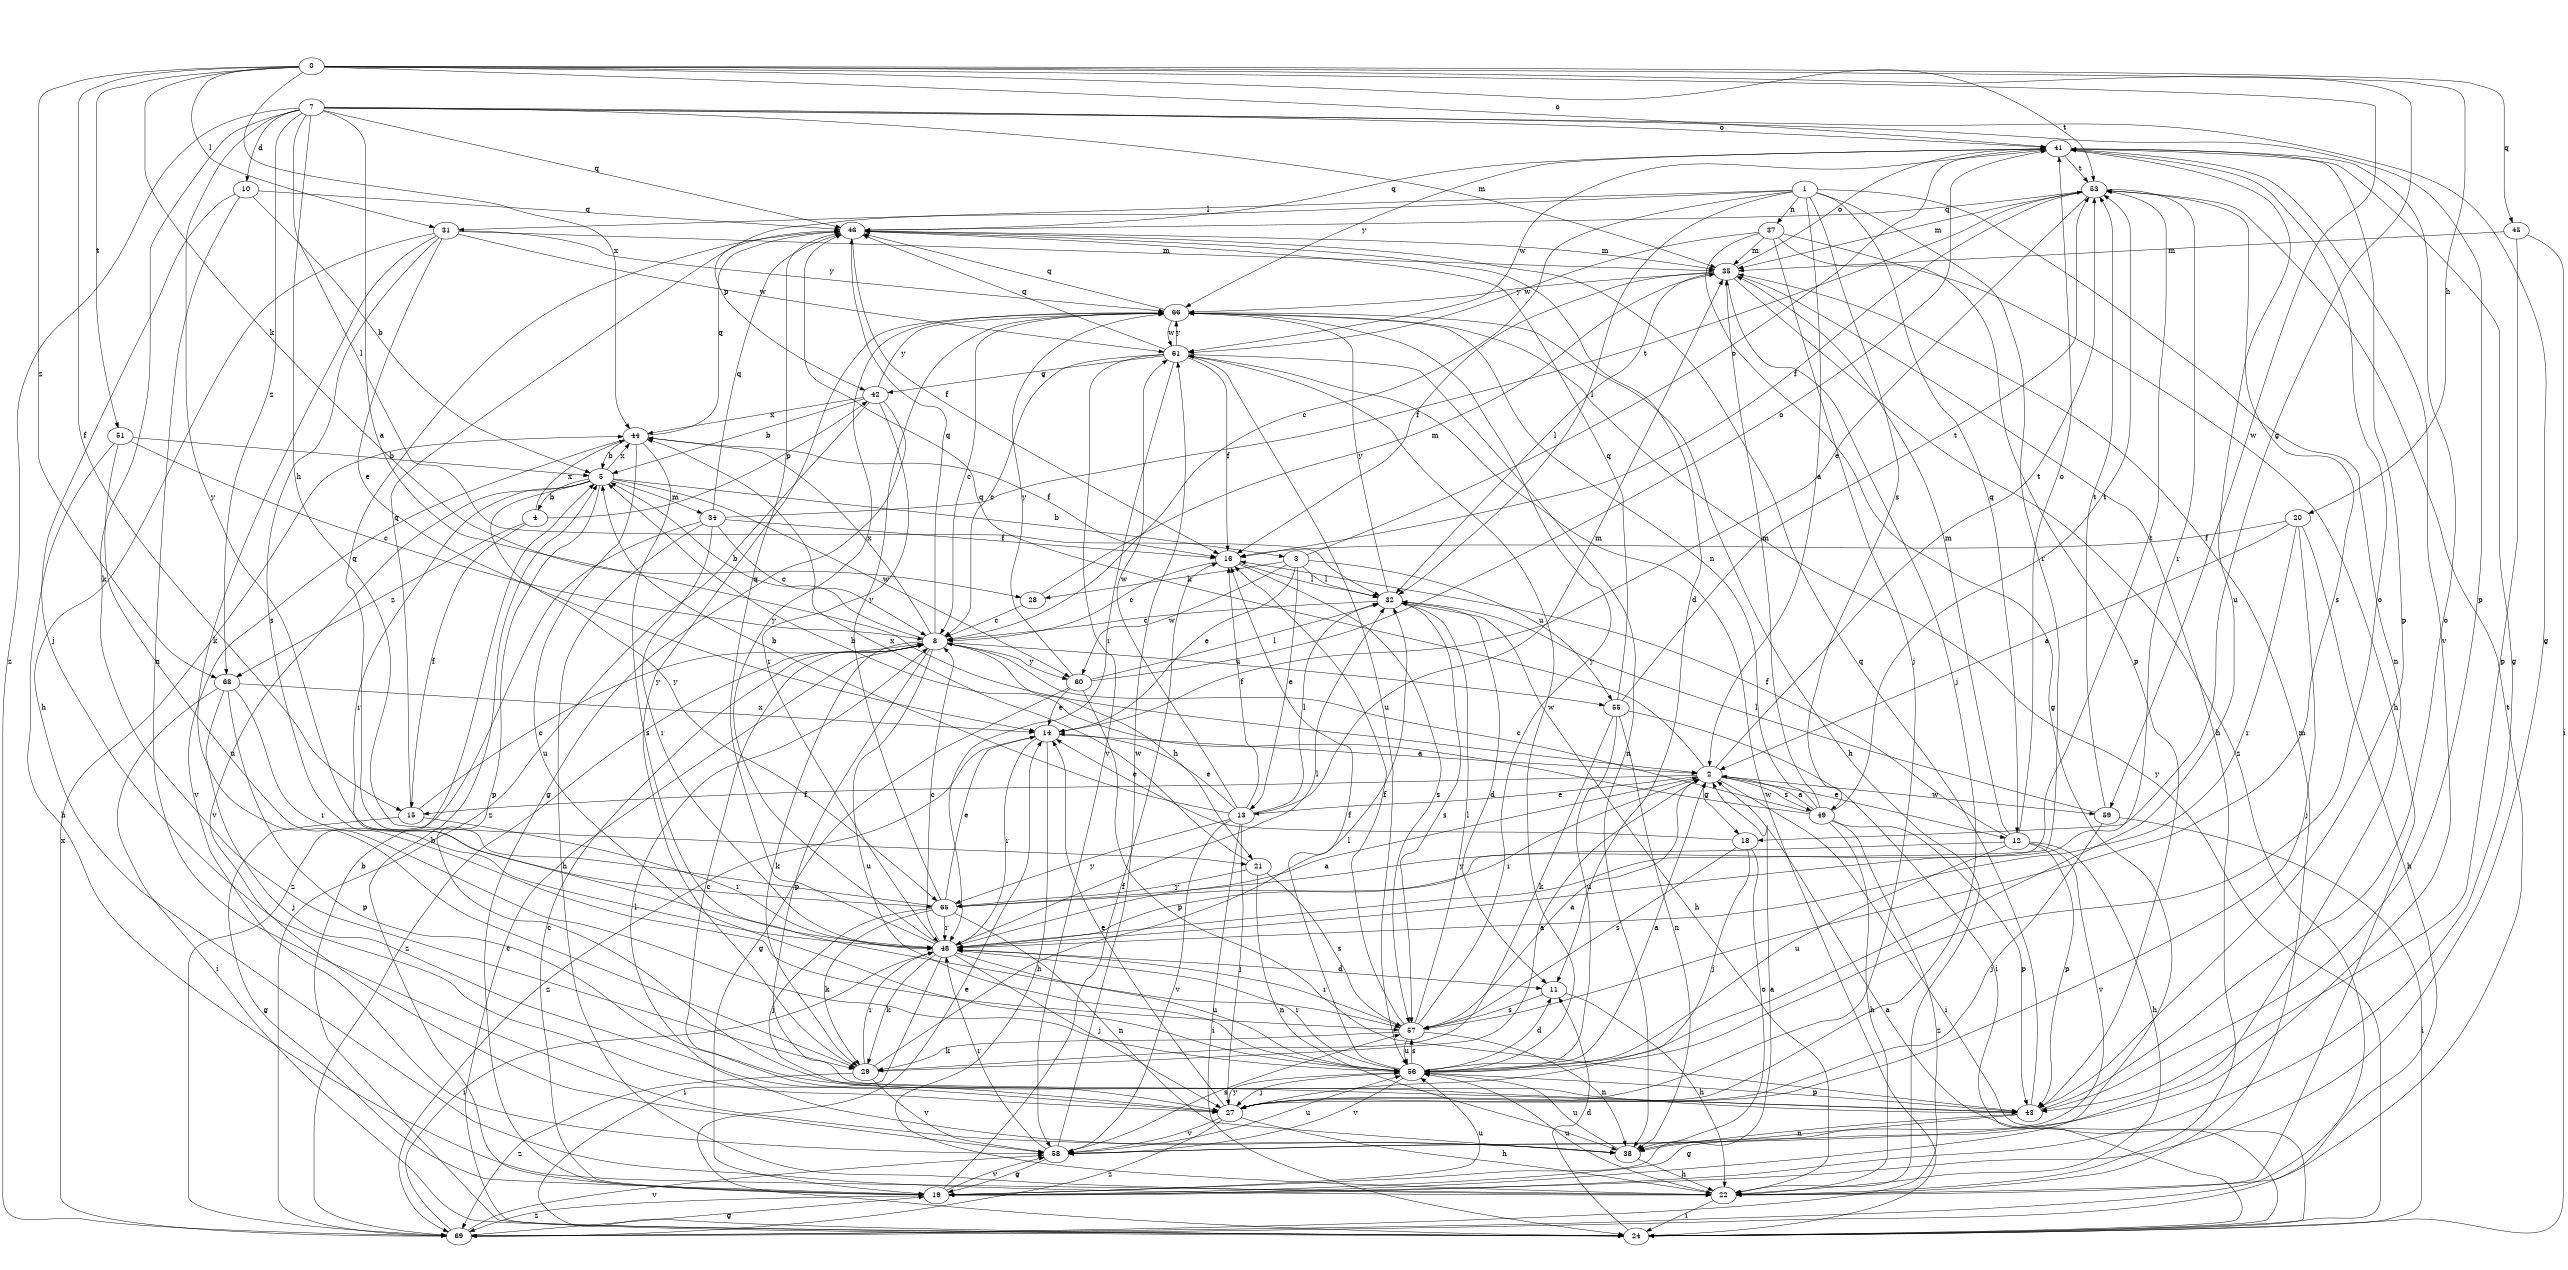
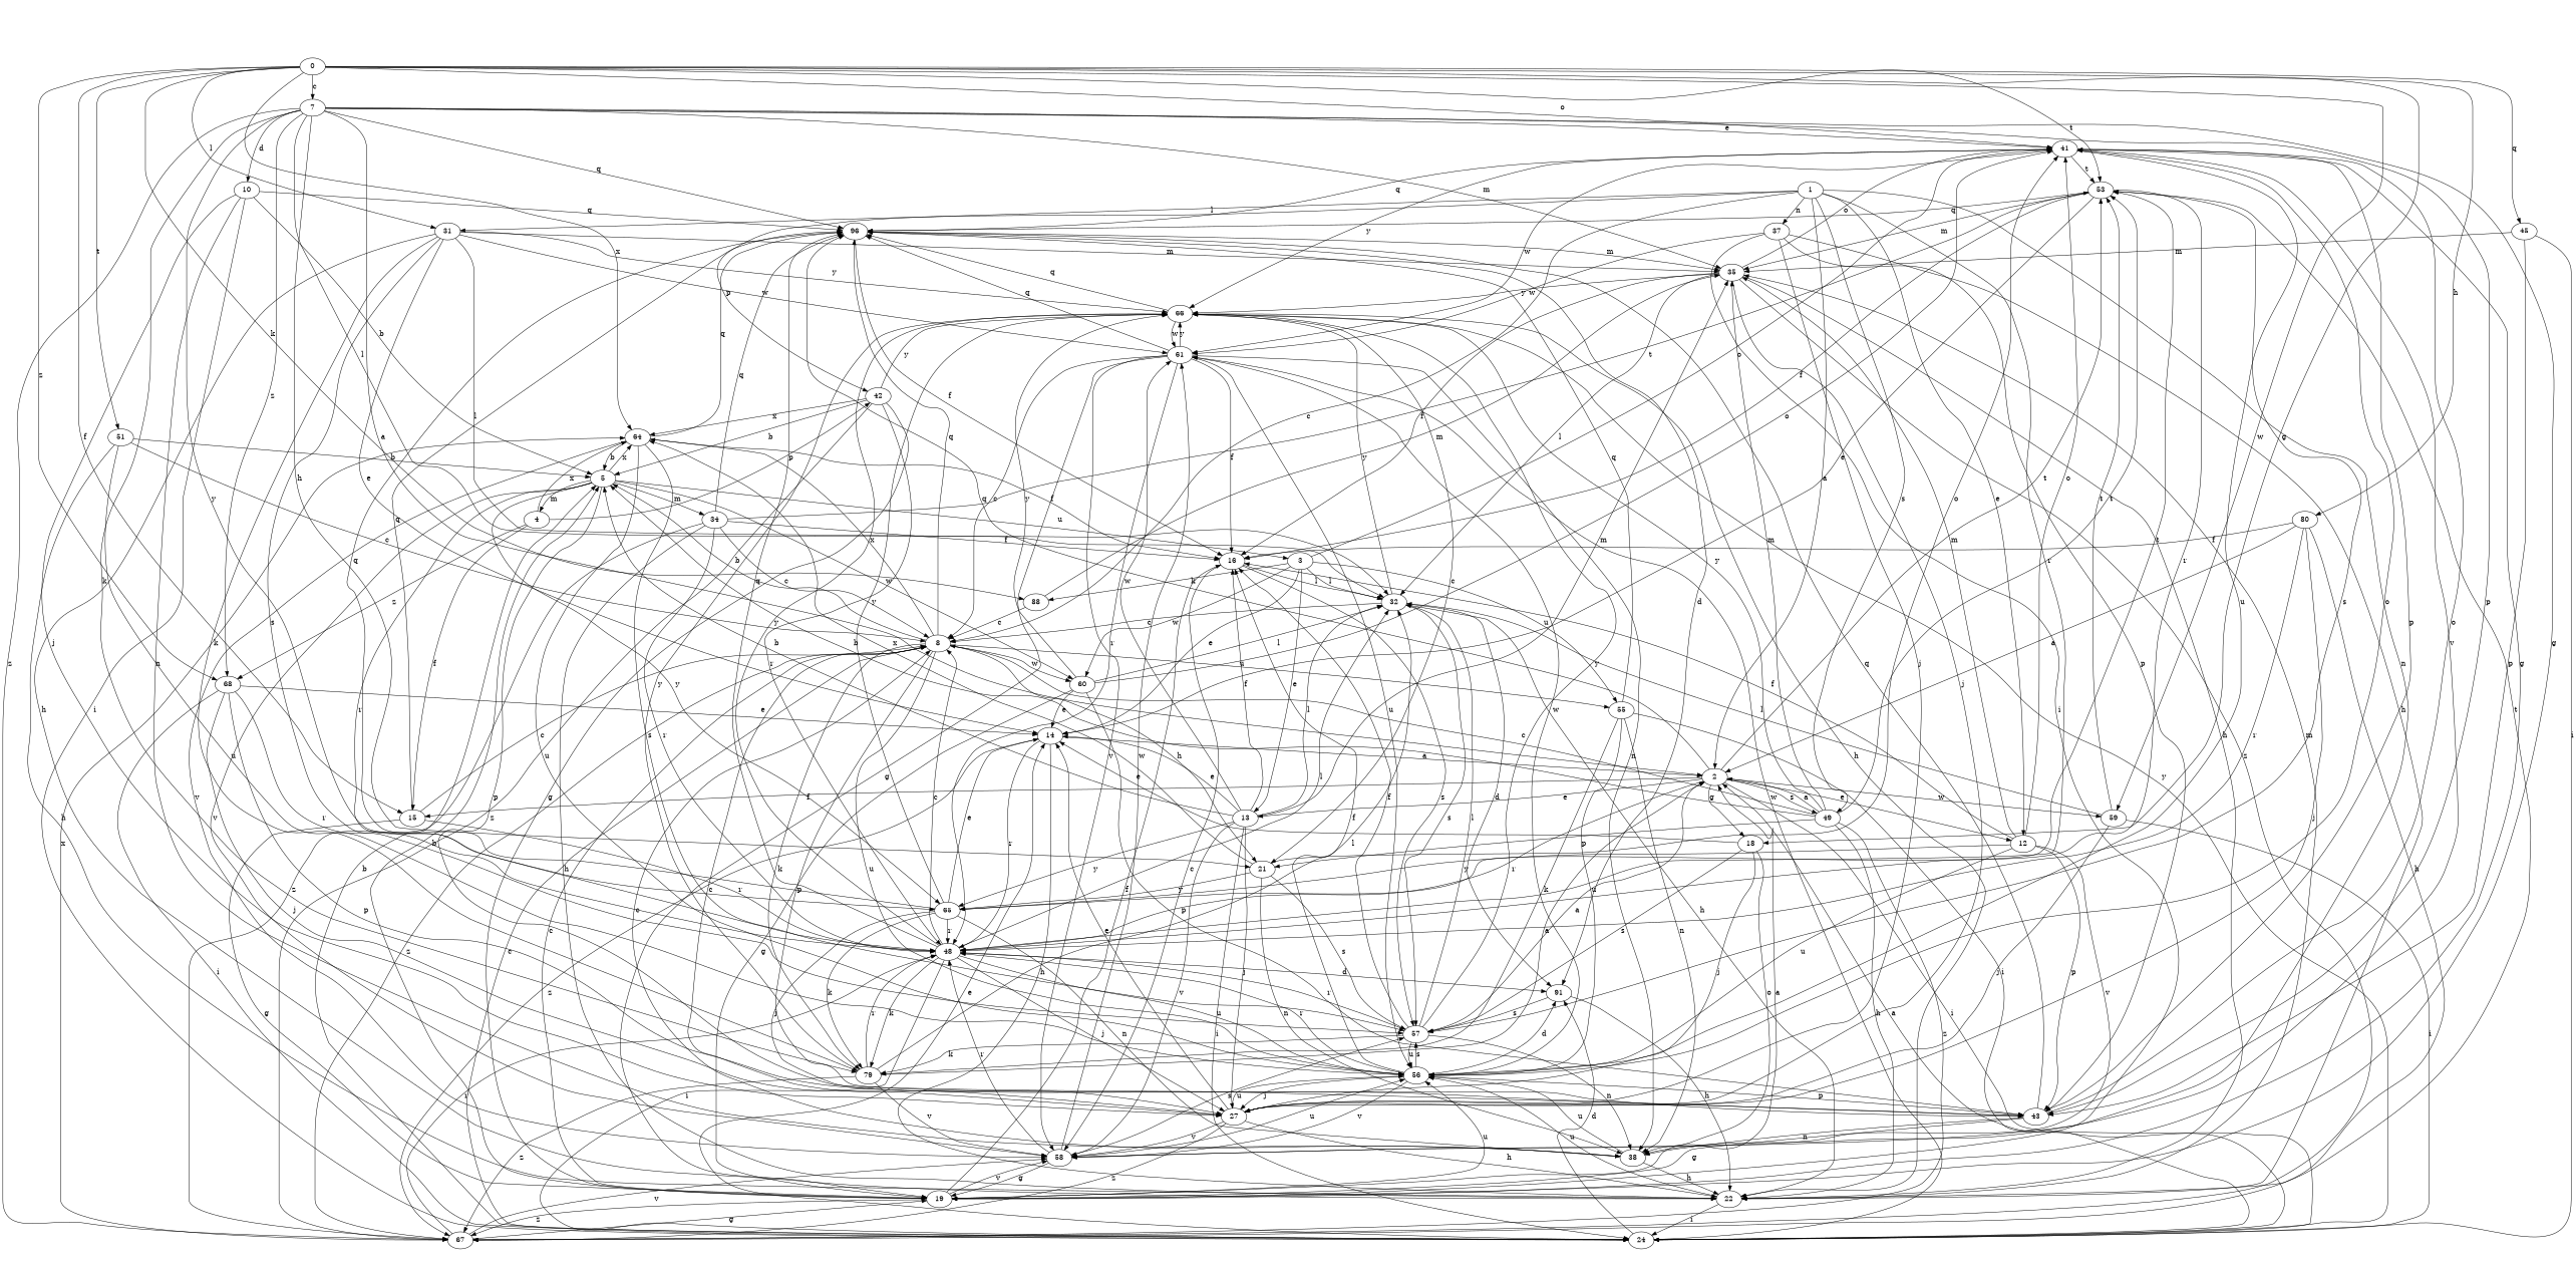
  strict digraph {
    0
    7
    15
    18
-   20
-   28
+   20 [label=80]
+   28 [label=88]
    31
    41
    45
    51
    53
    59
-   64 [label=44]
+   64
    68
    2
    32
-   46
+   46 [label=96]
    43
    65
    10
    19
    21
-   29
+   29 [label=79]
    35
-   69
+   69 [label=67]
    8
    48
    38
    14
    27
    n31 [label=57]
    22
    16
    61
    66
    58
    56
    24
    5
    1
    12
    37
    42
    49
    13
    55
    60
-   11
+   11 [label=91]
    3
    4
    34
+   0 -> 7 [label=c]
    0 -> 15 [label=f]
    0 -> 18 [label=g]
    0 -> 20 [label=h]
    0 -> 28 [label=k]
    0 -> 31 [label=l]
    0 -> 41 [label=o]
    0 -> 45 [label=q]
    0 -> 51 [label=t]
    0 -> 53 [label=t]
    0 -> 59 [label=w]
    0 -> 64 [label=x]
    0 -> 68 [label=z]
-   7 -> 41 [label=o]
+   7 -> 41 [label=e]
    7 -> 68 [label=z]
    7 -> 2 [label=a]
    7 -> 32 [label=l]
    7 -> 46 [label=q]
    7 -> 43 [label=p]
    7 -> 65 [label=y]
    7 -> 10 [label=d]
    7 -> 19 [label=g]
    7 -> 21 [label=h]
    7 -> 29 [label=k]
    7 -> 35 [label=m]
    7 -> 69 [label=z]
    15 -> 46 [label=q]
    15 -> 19 [label=g]
    15 -> 8 [label=c]
    15 -> 48 [label=r]
    18 -> 38 [label=o]
    18 -> 14 [label=e]
    18 -> 27 [label=j]
    18 -> n31 [label=s]
    20 -> 2 [label=a]
    20 -> 48 [label=r]
    20 -> 27 [label=j]
    20 -> 22 [label=h]
    20 -> 16 [label=f]
    28 -> 35 [label=m]
    28 -> 8 [label=c]
    31 -> 29 [label=k]
    31 -> 35 [label=m]
    31 -> 14 [label=e]
    31 -> n31 [label=s]
    31 -> 22 [label=h]
    31 -> 61 [label=w]
    31 -> 66 [label=y]
    41 -> 53 [label=t]
    41 -> 46 [label=q]
    41 -> 43 [label=p]
    41 -> 19 [label=g]
    41 -> 61 [label=w]
    41 -> 66 [label=y]
    41 -> 58 [label=v]
    41 -> 56 [label=u]
    45 -> 43 [label=p]
    45 -> 35 [label=m]
    45 -> 24 [label=i]
    51 -> 8 [label=c]
    51 -> 22 [label=h]
    51 -> 56 [label=u]
    51 -> 5 [label=b]
    53 -> 46 [label=q]
    53 -> 35 [label=m]
    53 -> 48 [label=r]
    53 -> 14 [label=e]
    53 -> n31 [label=s]
    53 -> 16 [label=f]
    59 -> 53 [label=t]
    59 -> 32 [label=l]
    59 -> 27 [label=j]
    59 -> 24 [label=i]
    64 -> 46 [label=q]
    64 -> n31 [label=s]
    64 -> 16 [label=f]
    64 -> 58 [label=v]
    64 -> 56 [label=u]
    64 -> 5 [label=b]
    68 -> 43 [label=p]
    68 -> 48 [label=r]
-   68 -> 14 [label=x]
+   68 -> 14 [label=e]
    68 -> 27 [label=j]
    68 -> 24 [label=i]
    2 -> 15 [label=f]
    2 -> 18 [label=g]
    2 -> 53 [label=t]
    2 -> 59 [label=w]
    2 -> 46 [label=q]
    2 -> 48 [label=r]
    2 -> 24 [label=i]
    2 -> 12 [label=e]
    2 -> 49 [label=s]
    2 -> 13 [label=e]
    32 -> 8 [label=c]
    32 -> n31 [label=s]
    32 -> 22 [label=h]
    32 -> 66 [label=y]
    32 -> 11 [label=d]
    46 -> 35 [label=m]
    46 -> 16 [label=f]
    46 -> 11 [label=d]
    43 -> 41 [label=o]
    43 -> 46 [label=q]
    43 -> 19 [label=g]
    43 -> 38 [label=n]
    65 -> 53 [label=t]
    65 -> 46 [label=q]
    65 -> 29 [label=k]
    65 -> 48 [label=r]
    65 -> 38 [label=n]
    65 -> 14 [label=e]
    65 -> 27 [label=j]
    65 -> 66 [label=y]
    10 -> 46 [label=q]
    10 -> 38 [label=n]
    10 -> 27 [label=j]
+   10 -> 24 [label=i]
    10 -> 5 [label=b]
    19 -> 2 [label=a]
    19 -> 69 [label=z]
    19 -> 8 [label=c]
    19 -> 16 [label=f]
    19 -> 58 [label=v]
    19 -> 56 [label=u]
    19 -> 5 [label=b]
+   21 -> 41 [label=o]
    21 -> 64 [label=x]
    21 -> 65 [label=y]
    21 -> 38 [label=n]
    21 -> n31 [label=s]
    29 -> 2 [label=a]
    29 -> 32 [label=l]
    29 -> 69 [label=z]
    29 -> 48 [label=r]
    29 -> 66 [label=y]
    29 -> 58 [label=v]
    35 -> 41 [label=o]
    35 -> 32 [label=l]
    35 -> 69 [label=z]
    35 -> 27 [label=j]
    35 -> 22 [label=h]
    35 -> 16 [label=f]
    35 -> 66 [label=y]
    69 -> 53 [label=t]
    69 -> 64 [label=x]
    69 -> 19 [label=g]
    69 -> 48 [label=r]
    69 -> 58 [label=v]
    8 -> 64 [label=x]
    8 -> 46 [label=q]
    8 -> 43 [label=p]
    8 -> 21 [label=h]
    8 -> 29 [label=k]
    8 -> 69 [label=z]
    8 -> 56 [label=u]
    8 -> 5 [label=b]
    8 -> 55 [label=u]
-   8 -> 60 [label=y]
-   48 -> 2 [label=a]
+   8 -> 60 [label=w]
    48 -> 32 [label=l]
    48 -> 46 [label=q]
    48 -> 29 [label=k]
    48 -> 8 [label=c]
    48 -> 27 [label=j]
    48 -> 66 [label=y]
    48 -> 56 [label=u]
    48 -> 24 [label=i]
    48 -> 11 [label=d]
-   38 -> 8 [label=l]
+   38 -> 8 [label=c]
    38 -> 22 [label=h]
    38 -> 56 [label=u]
    14 -> 2 [label=a]
    14 -> 69 [label=z]
    14 -> 48 [label=r]
    14 -> 22 [label=h]
    27 -> 69 [label=z]
    27 -> 8 [label=c]
    27 -> 14 [label=e]
    27 -> 22 [label=h]
    27 -> 58 [label=v]
-   27 -> 56 [label=y]
+   27 -> 56 [label=u]
    n31 -> 2 [label=a]
    n31 -> 32 [label=l]
    n31 -> 29 [label=k]
    n31 -> 48 [label=r]
    n31 -> 38 [label=n]
    n31 -> 16 [label=f]
    n31 -> 66 [label=y]
    n31 -> 56 [label=u]
    22 -> 35 [label=m]
    22 -> 56 [label=u]
    22 -> 24 [label=i]
    16 -> 32 [label=l]
-   16 -> 8 [label=c]
+   16 -> 58 [label=c]
    16 -> n31 [label=s]
    61 -> 46 [label=q]
-   61 -> 42 [label=g]
+   61 -> 19 [label=g]
    61 -> 8 [label=c]
    61 -> 48 [label=r]
    61 -> 38 [label=n]
    61 -> 16 [label=f]
    61 -> 66 [label=y]
    61 -> 58 [label=v]
    61 -> 56 [label=u]
    66 -> 46 [label=q]
-   66 -> 8 [label=c]
+   66 -> 21 [label=c]
    66 -> 22 [label=h]
    66 -> 61 [label=w]
    58 -> 19 [label=g]
    58 -> 48 [label=r]
    58 -> n31 [label=s]
    58 -> 61 [label=w]
    58 -> 56 [label=u]
    56 -> 41 [label=o]
-   56 -> 2 [label=a]
    56 -> 43 [label=p]
    56 -> 48 [label=r]
    56 -> 27 [label=j]
    56 -> n31 [label=s]
    56 -> 16 [label=f]
    56 -> 61 [label=w]
    56 -> 58 [label=v]
    56 -> 11 [label=d]
    24 -> 2 [label=a]
    24 -> 8 [label=c]
    24 -> 14 [label=e]
    24 -> 61 [label=w]
    24 -> 66 [label=y]
    24 -> 5 [label=b]
    24 -> 11 [label=d]
    5 -> 64 [label=x]
    5 -> 43 [label=p]
    5 -> 65 [label=y]
    5 -> 48 [label=r]
    5 -> 58 [label=v]
    5 -> 60 [label=w]
-   5 -> 3 [label=b]
-   5 -> 4 [label=b]
+   5 -> 3 [label=u]
+   5 -> 4 [label=m]
    5 -> 34 [label=m]
    1 -> 31 [label=l]
    1 -> 2 [label=a]
-   1 -> 32 [label=l]
+   31 -> 32 [label=l]
    1 -> 8 [label=c]
    1 -> 48 [label=r]
    1 -> 38 [label=n]
-   1 -> 12 [label=q]
+   1 -> 12 [label=e]
    1 -> 37 [label=n]
    1 -> 42 [label=p]
    1 -> 49 [label=s]
    12 -> 41 [label=o]
    12 -> 43 [label=p]
    12 -> 65 [label=y]
    12 -> 35 [label=m]
-   12 -> 22 [label=h]
    12 -> 16 [label=f]
    12 -> 58 [label=v]
    12 -> 56 [label=u]
    37 -> 43 [label=p]
-   37 -> 19 [label=g]
-   37 -> 35 [label=m]
+   37 -> 19 [label=i]
    37 -> 27 [label=j]
    37 -> 22 [label=h]
    37 -> 61 [label=w]
    42 -> 64 [label=x]
    42 -> 19 [label=g]
    42 -> 69 [label=z]
    42 -> 48 [label=r]
    42 -> 66 [label=y]
    42 -> 5 [label=b]
    49 -> 53 [label=t]
    49 -> 2 [label=a]
-   49 -> 43 [label=p]
+   49 -> 21 [label=p]
    49 -> 35 [label=m]
    49 -> 69 [label=z]
    49 -> 8 [label=c]
    49 -> 22 [label=h]
-   49 -> 66 [label=n]
+   49 -> 66 [label=y]
    49 -> 5 [label=b]
    13 -> 32 [label=l]
    13 -> 65 [label=y]
    13 -> 35 [label=m]
    13 -> 14 [label=e]
    13 -> 27 [label=j]
    13 -> 16 [label=f]
    13 -> 61 [label=w]
    13 -> 58 [label=v]
    13 -> 24 [label=i]
    13 -> 5 [label=b]
-   55 -> 53 [label=t]
    55 -> 46 [label=q]
    55 -> 29 [label=k]
    55 -> 38 [label=n]
    55 -> 56 [label=u]
    55 -> 24 [label=i]
    60 -> 41 [label=o]
    60 -> 32 [label=l]
    60 -> 43 [label=p]
    60 -> 19 [label=g]
    60 -> 14 [label=e]
    60 -> 66 [label=y]
    11 -> n31 [label=s]
    11 -> 22 [label=h]
    3 -> 28 [label=k]
    3 -> 41 [label=o]
    3 -> 32 [label=l]
    3 -> 14 [label=e]
    3 -> 13 [label=e]
    3 -> 55 [label=u]
    3 -> 60 [label=w]
    4 -> 15 [label=f]
    4 -> 64 [label=x]
    4 -> 68 [label=z]
    4 -> 42 [label=p]
    34 -> 53 [label=t]
    34 -> 46 [label=q]
    34 -> 69 [label=z]
    34 -> 8 [label=c]
    34 -> 48 [label=r]
    34 -> 22 [label=h]
    34 -> 16 [label=f]
  }
